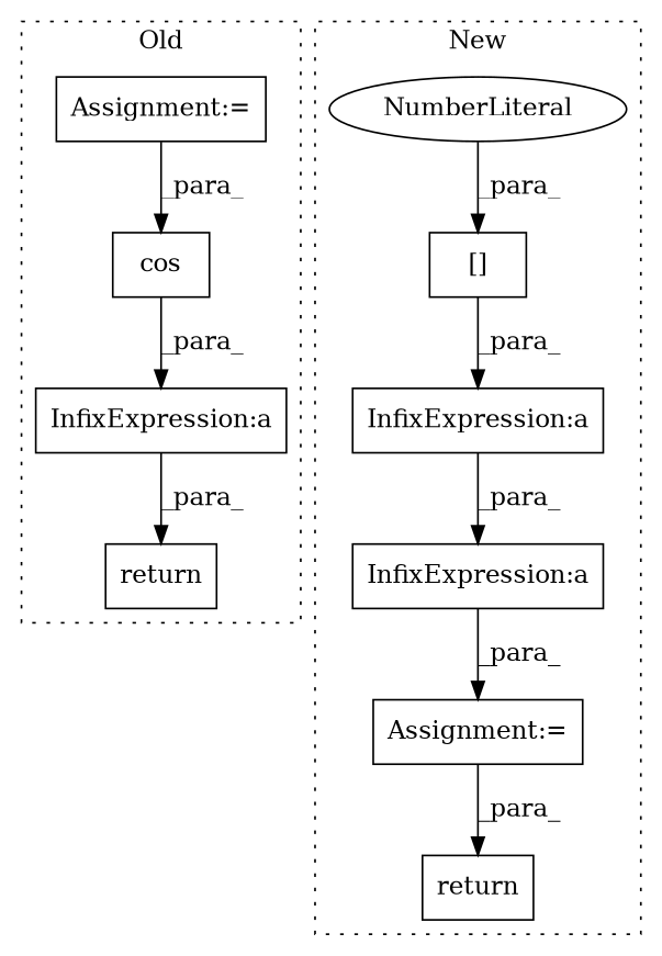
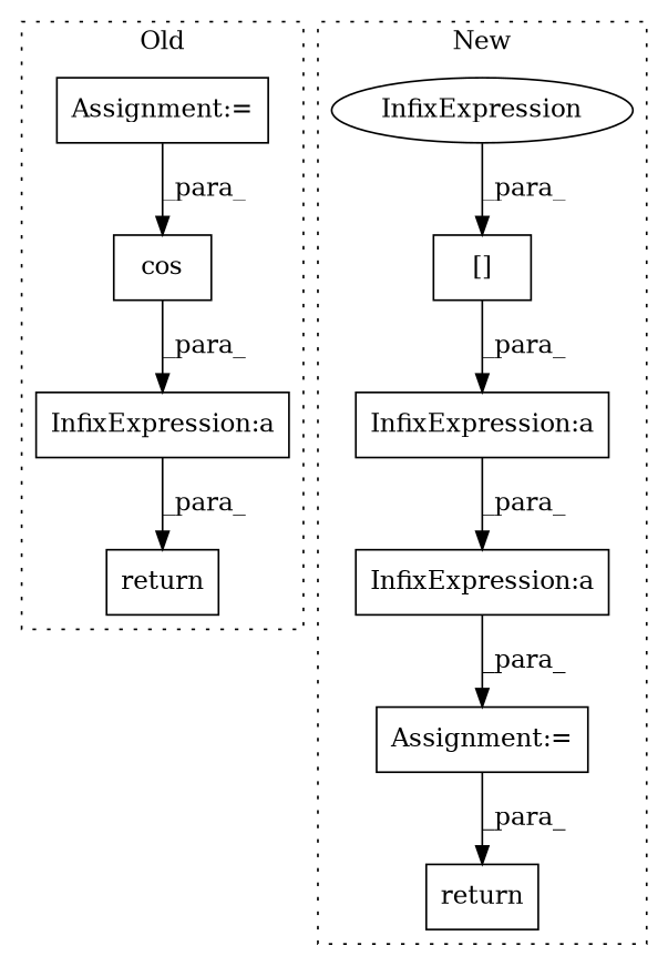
  digraph {
    node [a=27 l=3 shape=box]
    n1 [a=32 l="4,1" label=cos s="911,920"]
    n2 [label="InfixExpression:a" s=922]
    n3 [a=7 l=1 label="Assignment:=" s=833]
    n4 [a=41 l=7 label=return s=848]
    n5 [a=2 l="2,1" label="[]" s="790,793"]
    n6 [label="InfixExpression:a" s=794]
    n7 [label="InfixExpression:a" s=805]
-   n8 [a=34 l=1 label=NumberLiteral s=792 shape=ellipse]
+   n8 [a=34 l=1 label=InfixExpression s=792 shape=ellipse]
    n9 [a=7 l=1 label="Assignment:=" s=786]
    n10 [a=41 l=7 label=return s=832]
    subgraph cluster_1 {
      label=Old
      style=dotted
      n1
      n2
      n3
      n4
    }
    subgraph cluster_2 {
      label=New
      style=dotted
      n5
      n6
      n7
      n8
      n9
      n10
    }
    n1 -> n2 [label=_para_]
    n2 -> n4 [label=_para_]
    n3 -> n1 [label=_para_]
    n5 -> n6 [label=_para_]
    n6 -> n7 [label=_para_]
    n7 -> n9 [label=_para_]
    n8 -> n5 [label=_para_]
    n9 -> n10 [label=_para_]
  }
